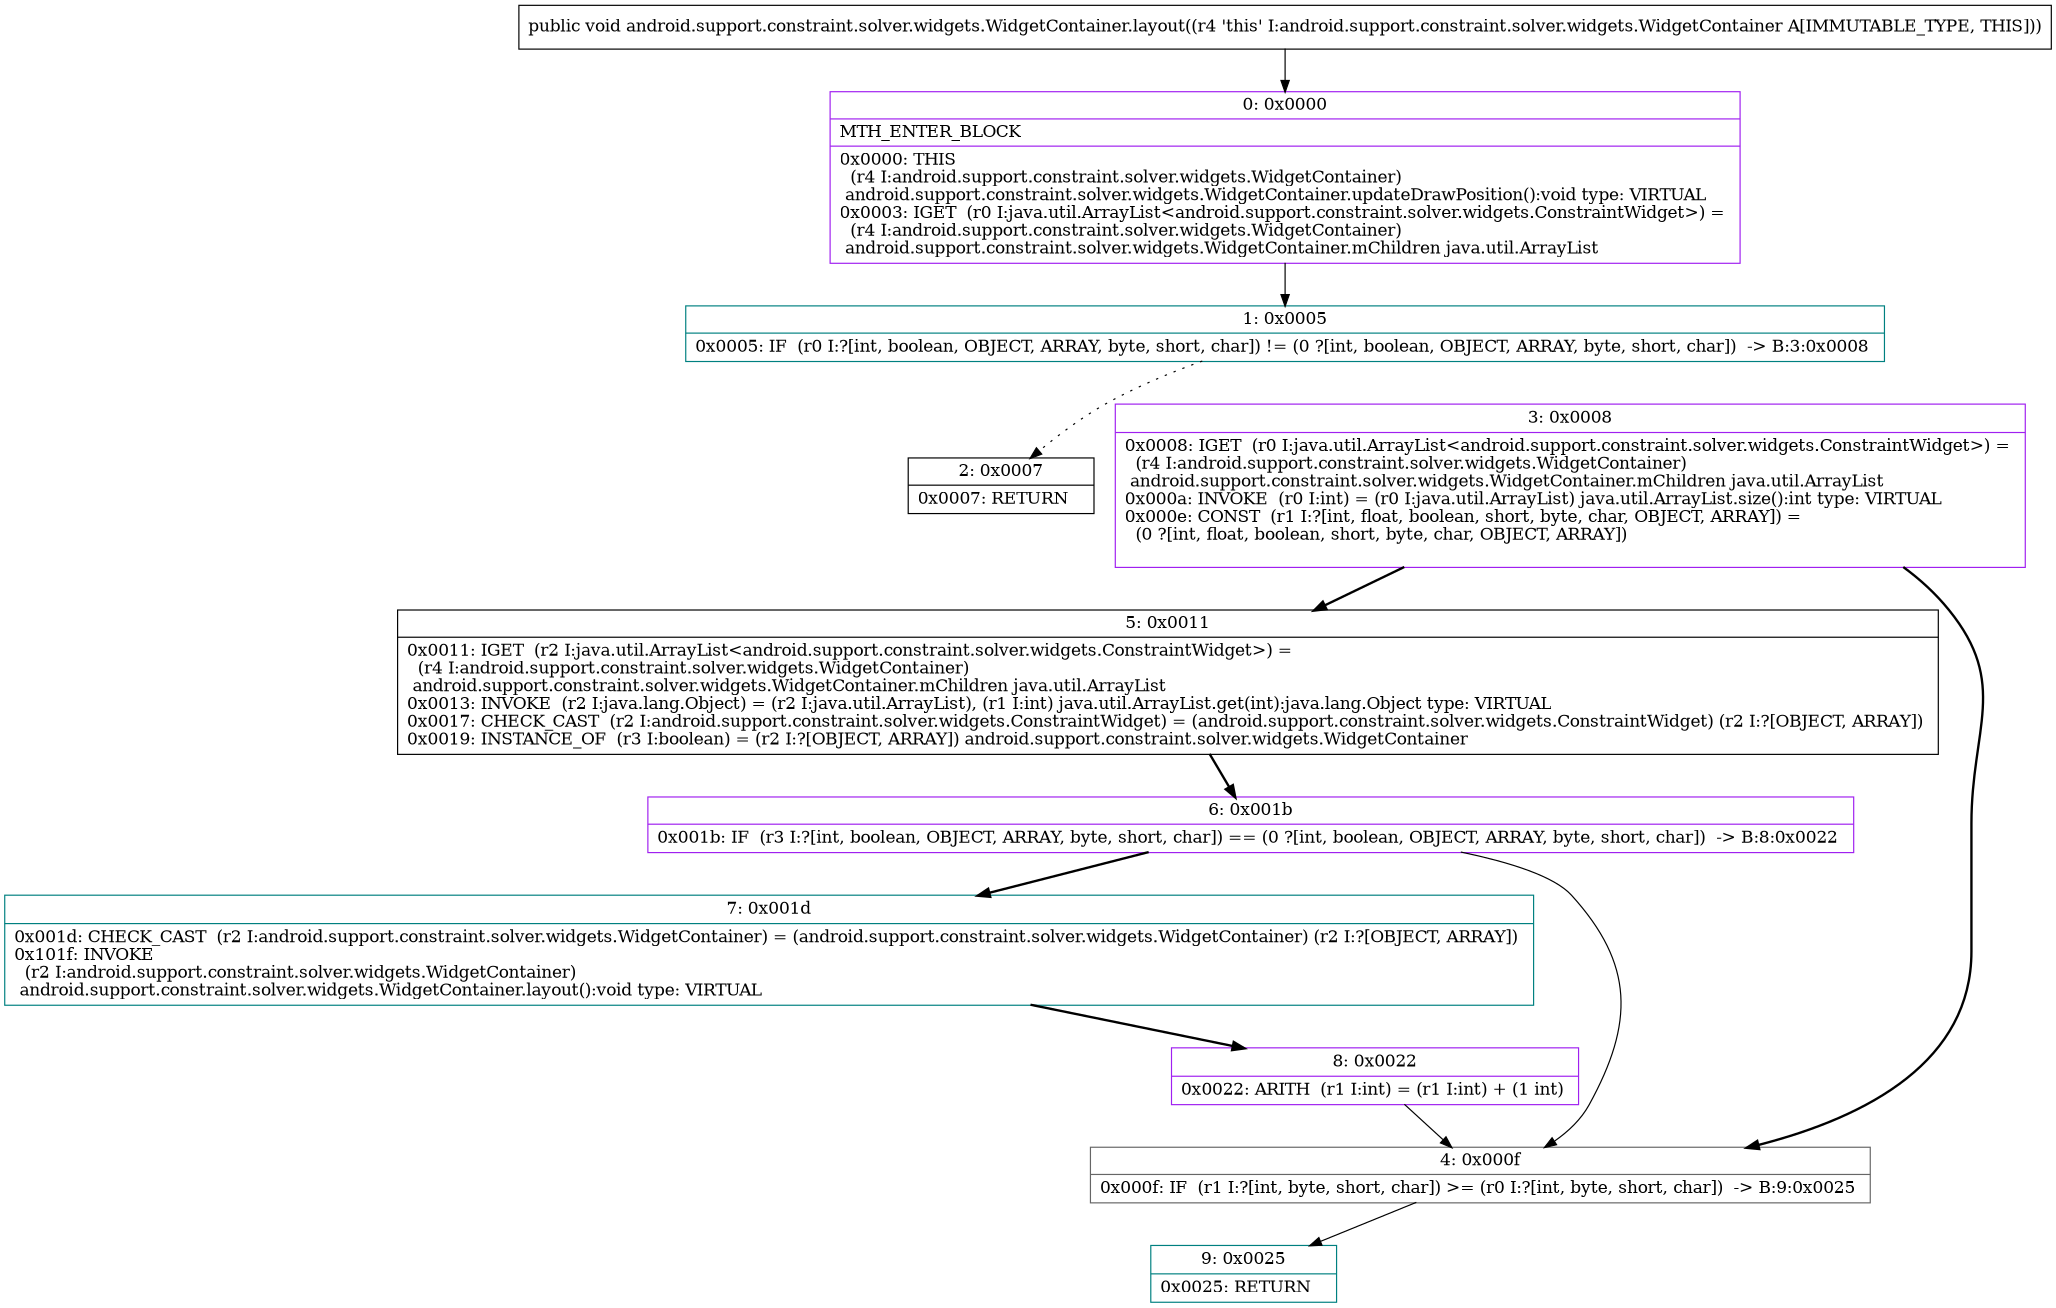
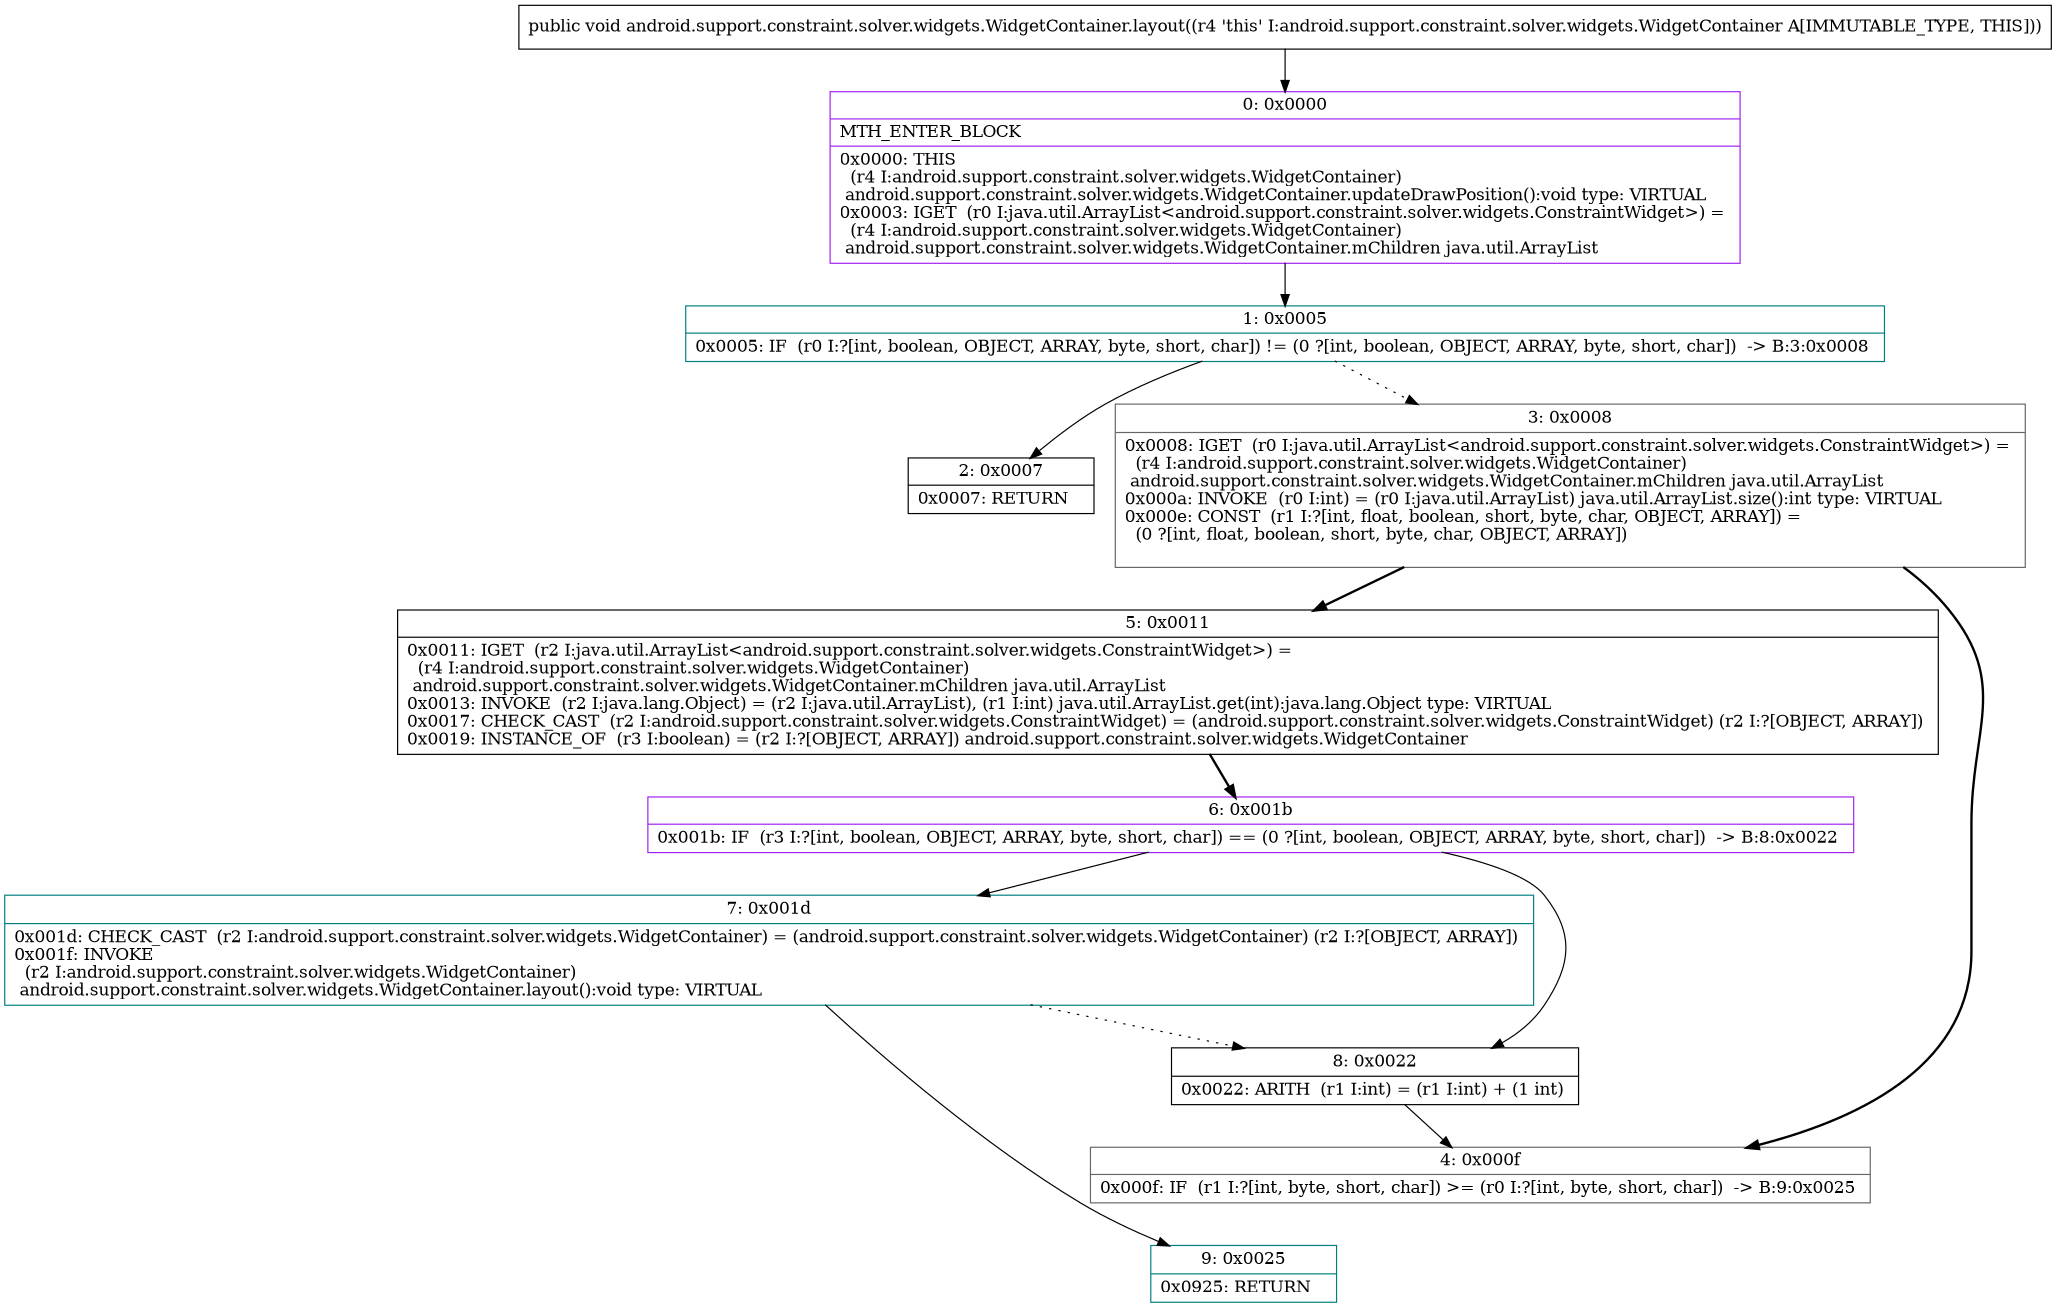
  digraph {
    node [color=purple shape=record]
    edge [style=solid]
    n1 [label="{0\:\ 0x0000|MTH_ENTER_BLOCK\l|0x0000: THIS  \l  (r4 I:android.support.constraint.solver.widgets.WidgetContainer)\l android.support.constraint.solver.widgets.WidgetContainer.updateDrawPosition():void type: VIRTUAL \l0x0003: IGET  (r0 I:java.util.ArrayList\<android.support.constraint.solver.widgets.ConstraintWidget\>) = \l  (r4 I:android.support.constraint.solver.widgets.WidgetContainer)\l android.support.constraint.solver.widgets.WidgetContainer.mChildren java.util.ArrayList \l}"]
    n2 [color=teal label="{1\:\ 0x0005|0x0005: IF  (r0 I:?[int, boolean, OBJECT, ARRAY, byte, short, char]) != (0 ?[int, boolean, OBJECT, ARRAY, byte, short, char])  \-\> B:3:0x0008 \l}"]
    n3 [color=black label="{2\:\ 0x0007|0x0007: RETURN   \l}"]
-   n4 [label="{3\:\ 0x0008|0x0008: IGET  (r0 I:java.util.ArrayList\<android.support.constraint.solver.widgets.ConstraintWidget\>) = \l  (r4 I:android.support.constraint.solver.widgets.WidgetContainer)\l android.support.constraint.solver.widgets.WidgetContainer.mChildren java.util.ArrayList \l0x000a: INVOKE  (r0 I:int) = (r0 I:java.util.ArrayList) java.util.ArrayList.size():int type: VIRTUAL \l0x000e: CONST  (r1 I:?[int, float, boolean, short, byte, char, OBJECT, ARRAY]) = \l  (0 ?[int, float, boolean, short, byte, char, OBJECT, ARRAY])\l \l}"]
+   n4 [color=gray40 label="{3\:\ 0x0008|0x0008: IGET  (r0 I:java.util.ArrayList\<android.support.constraint.solver.widgets.ConstraintWidget\>) = \l  (r4 I:android.support.constraint.solver.widgets.WidgetContainer)\l android.support.constraint.solver.widgets.WidgetContainer.mChildren java.util.ArrayList \l0x000a: INVOKE  (r0 I:int) = (r0 I:java.util.ArrayList) java.util.ArrayList.size():int type: VIRTUAL \l0x000e: CONST  (r1 I:?[int, float, boolean, short, byte, char, OBJECT, ARRAY]) = \l  (0 ?[int, float, boolean, short, byte, char, OBJECT, ARRAY])\l \l}"]
    n5 [color=gray40 label="{4\:\ 0x000f|0x000f: IF  (r1 I:?[int, byte, short, char]) \>= (r0 I:?[int, byte, short, char])  \-\> B:9:0x0025 \l}"]
    n6 [color=black label="{5\:\ 0x0011|0x0011: IGET  (r2 I:java.util.ArrayList\<android.support.constraint.solver.widgets.ConstraintWidget\>) = \l  (r4 I:android.support.constraint.solver.widgets.WidgetContainer)\l android.support.constraint.solver.widgets.WidgetContainer.mChildren java.util.ArrayList \l0x0013: INVOKE  (r2 I:java.lang.Object) = (r2 I:java.util.ArrayList), (r1 I:int) java.util.ArrayList.get(int):java.lang.Object type: VIRTUAL \l0x0017: CHECK_CAST  (r2 I:android.support.constraint.solver.widgets.ConstraintWidget) = (android.support.constraint.solver.widgets.ConstraintWidget) (r2 I:?[OBJECT, ARRAY]) \l0x0019: INSTANCE_OF  (r3 I:boolean) = (r2 I:?[OBJECT, ARRAY]) android.support.constraint.solver.widgets.WidgetContainer \l}"]
-   n7 [color=teal label="{9\:\ 0x0025|0x0025: RETURN   \l}"]
+   n7 [color=teal label="{9\:\ 0x0025|0x0925: RETURN   \l}"]
    n8 [label="{6\:\ 0x001b|0x001b: IF  (r3 I:?[int, boolean, OBJECT, ARRAY, byte, short, char]) == (0 ?[int, boolean, OBJECT, ARRAY, byte, short, char])  \-\> B:8:0x0022 \l}"]
-   n9 [color=teal label="{7\:\ 0x001d|0x001d: CHECK_CAST  (r2 I:android.support.constraint.solver.widgets.WidgetContainer) = (android.support.constraint.solver.widgets.WidgetContainer) (r2 I:?[OBJECT, ARRAY]) \l0x101f: INVOKE  \l  (r2 I:android.support.constraint.solver.widgets.WidgetContainer)\l android.support.constraint.solver.widgets.WidgetContainer.layout():void type: VIRTUAL \l}"]
-   n10 [label="{8\:\ 0x0022|0x0022: ARITH  (r1 I:int) = (r1 I:int) + (1 int) \l}"]
+   n9 [color=teal label="{7\:\ 0x001d|0x001d: CHECK_CAST  (r2 I:android.support.constraint.solver.widgets.WidgetContainer) = (android.support.constraint.solver.widgets.WidgetContainer) (r2 I:?[OBJECT, ARRAY]) \l0x001f: INVOKE  \l  (r2 I:android.support.constraint.solver.widgets.WidgetContainer)\l android.support.constraint.solver.widgets.WidgetContainer.layout():void type: VIRTUAL \l}"]
+   n10 [color=black label="{8\:\ 0x0022|0x0022: ARITH  (r1 I:int) = (r1 I:int) + (1 int) \l}"]
    n11 [color=black label="{public void android.support.constraint.solver.widgets.WidgetContainer.layout((r4 'this' I:android.support.constraint.solver.widgets.WidgetContainer A[IMMUTABLE_TYPE, THIS])) }"]
    n1 -> n2
-   n2 -> n3 [style=dotted]
+   n2 -> n3
+   n2 -> n4 [style=dotted]
    n4 -> n5 [style=bold]
    n4 -> n6 [style=bold]
-   n5 -> n7
+   n9 -> n7
    n6 -> n8 [style=bold]
-   n8 -> n9 [style=bold]
-   n8 -> n5
-   n9 -> n10 [style=bold]
+   n8 -> n9
+   n8 -> n10
+   n9 -> n10 [style=dotted]
    n10 -> n5
    n11 -> n1
  }
